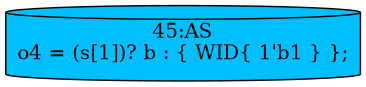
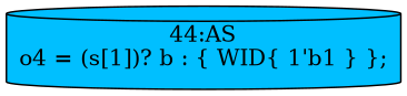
  strict digraph {
-   n1 [ast="<pyverilog.vparser.ast.Assign object at 0x7fc9054c0d10>" def_var="['o4']" fillcolor=deepskyblue label="45:AS\no4 = (s[1])? b : { WID{ 1'b1 } };" statements="[]" style=filled typ=Assign use_var="['s', 'b']" shape=cylinder]
+   n1 [ast="<pyverilog.vparser.ast.Assign object at 0x7fc9054c0d10>" def_var="['o4']" fillcolor=deepskyblue label="44:AS\no4 = (s[1])? b : { WID{ 1'b1 } };" statements="[]" style=filled typ=Assign use_var="['s', 'b']" shape=cylinder]
  }
